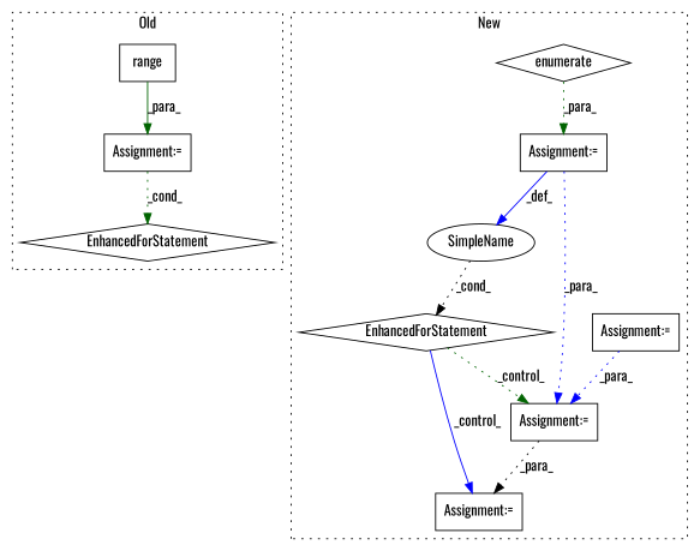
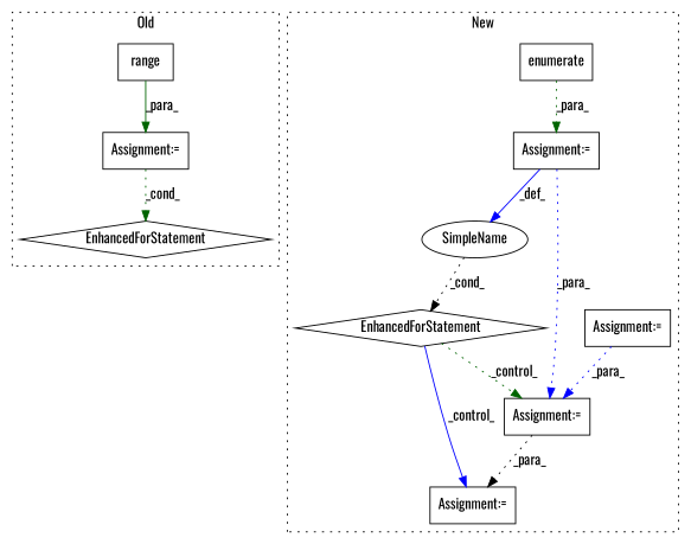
  digraph {
    fontname=Oswald
    node [a=7 l="53,2" s="396,467" shape=box fontname=Oswald]
    edge [color=darkgreen style=dotted fontname=Oswald]
    n1 [a=70 label=EnhancedForStatement shape=diamond]
    n2 [label="Assignment:="]
    n3 [a=32 l="6,1" label=range s="457,466"]
-   n4 [a=32 l="10,1" label=enumerate s="508,536" shape=diamond]
+   n4 [a=32 l="10,1" label=enumerate s="508,536"]
    n5 [l="65,2" label="Assignment:=" s="428,537"]
    n6 [a=70 l="65,2" label=EnhancedForStatement s="428,537" shape=diamond]
    n7 [l=2 label="Assignment:=" s=709]
    n8 [a=42 l=8 label=SimpleName s=497 shape=ellipse]
    n9 [l=1 label="Assignment:=" s=640]
    n10 [l=1 label="Assignment:=" s=406]
    subgraph cluster_1 {
      label=Old
      style=dotted
      n1
      n2
      n3
    }
    subgraph cluster_2 {
      label=New
      style=dotted
      n4
      n5
      n6
      n7
      n8
      n9
      n10
    }
    n2 -> n1 [label=_cond_]
    n3 -> n2 [label=_para_ style=solid]
    n4 -> n5 [label=_para_]
    n5 -> n8 [label=_def_ color=blue style=solid]
    n5 -> n9 [label=_para_ color=blue]
    n6 -> n7 [label=_control_ color=blue style=solid]
    n6 -> n9 [label=_control_]
    n8 -> n6 [label=_cond_ color=black]
    n9 -> n7 [label=_para_ color=black]
    n10 -> n9 [label=_para_ color=blue]
  }
